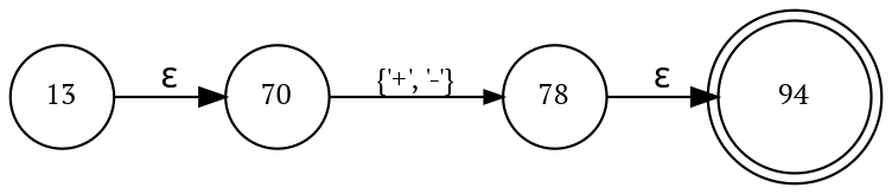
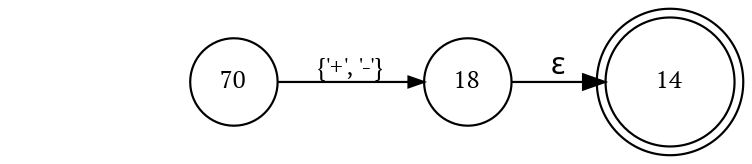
  digraph {
    fontname="PT Serif"
    rankdir=LR
    node [fixedsize=true fontname="PT Serif" fontsize=11 shape=circle peripheries=1]
    edge [fontname="PT Serif"]
-   n1 [label=94 shape=doublecircle width=.6 peripheries=""]
-   n2 [label=13 width=.55]
+   n1 [label=14 shape=doublecircle width=.6 peripheries=""]
    n3 [label=70 width=.55]
-   n4 [label=78 width=.55]
-   n2 -> n3 [label="&epsilon;"]
+   n4 [label=18 width=.55]
    n3 -> n4 [arrowhead=normal arrowsize=.7 fontsize=11 label="{'+', '-'}"]
    n4 -> n1 [label="&epsilon;"]
  }
